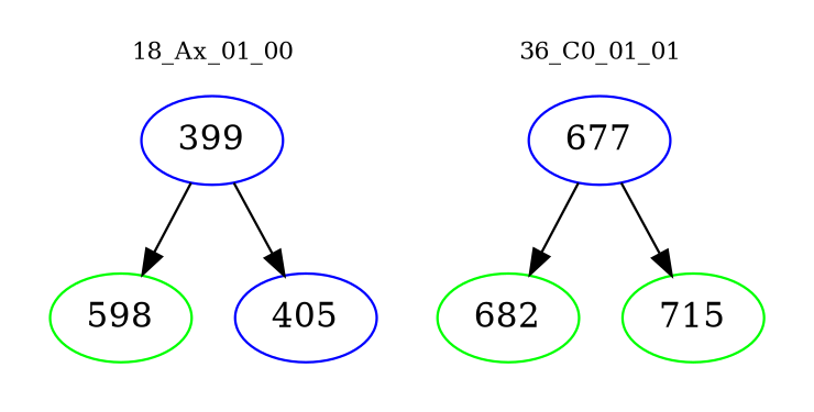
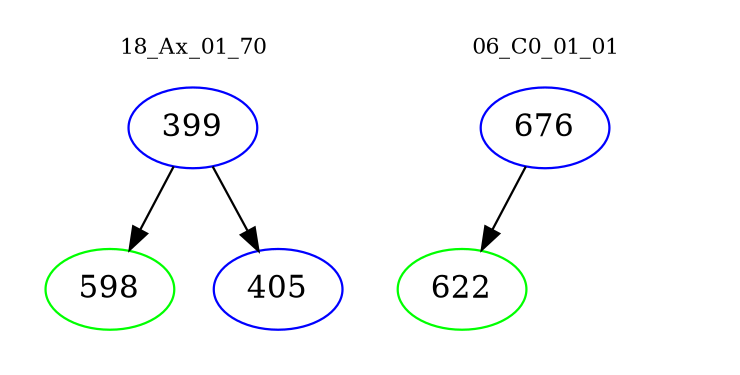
  digraph {
    node [color=blue]
    edge [color=black]
    n1 [label=399]
    n2 [color=green label=598]
    n3 [label=405]
-   n4 [label=677]
-   n5 [color=green label=682]
-   n6 [color=green label=715]
+   n4 [label=676]
+   n5 [color=green label=622]
    subgraph cluster_1 {
      color=white
      fontsize=10
-     label="18_Ax_01_00"
+     label="18_Ax_01_70"
      n1
      n2
      n3
    }
    subgraph cluster_2 {
      color=white
      fontsize=10
-     label="36_C0_01_01"
+     label="06_C0_01_01"
      n4
      n5
-     n6
    }
    n1 -> n2
    n1 -> n3
    n4 -> n5
-   n4 -> n6
  }
